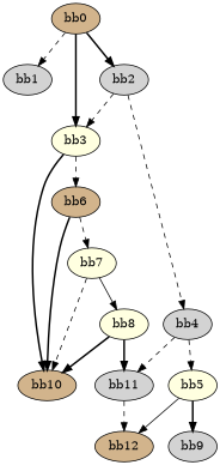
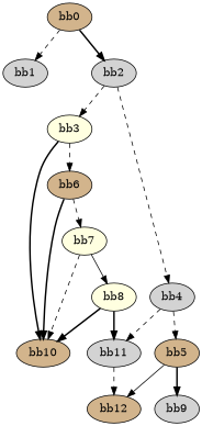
  digraph {
    node [fillcolor=tan style=filled]
    edge [style=dashed]
    n1 [label="bb0\l"]
    n2 [fillcolor=lightgrey label="bb1\l"]
    n3 [fillcolor=lightgrey label="bb2\l"]
    n4 [fillcolor=lightyellow label="bb3\l"]
    n5 [fillcolor=lightgrey label="bb4\l"]
    n6 [label="bb6\l"]
    n7 [label="bb10\l"]
-   n8 [fillcolor=lightyellow label="bb5\l"]
+   n8 [label="bb5\l"]
    n9 [fillcolor=lightgrey label="bb11\l"]
    n10 [fillcolor=lightyellow label="bb7\l"]
    n11 [fillcolor=lightgrey label="bb9\l"]
    n12 [label="bb12\l"]
    n13 [fillcolor=lightyellow label="bb8\l"]
    n1 -> n2
    n1 -> n3 [style=bold]
-   n1 -> n4 [style=bold]
    n3 -> n4
    n3 -> n5
    n4 -> n6
    n4 -> n7 [style=bold]
    n5 -> n8
    n5 -> n9
    n6 -> n7 [style=bold]
    n6 -> n10
    n8 -> n11 [style=bold]
    n8 -> n12 [style=solid]
    n9 -> n12
    n10 -> n7
    n10 -> n13 [style=solid]
    n13 -> n7 [style=bold]
    n13 -> n9 [style=bold]
  }
